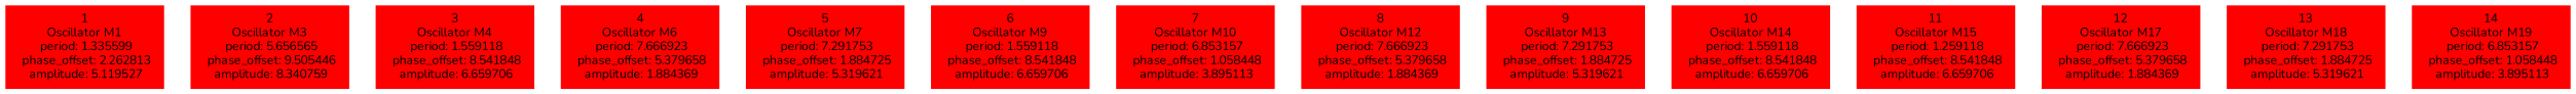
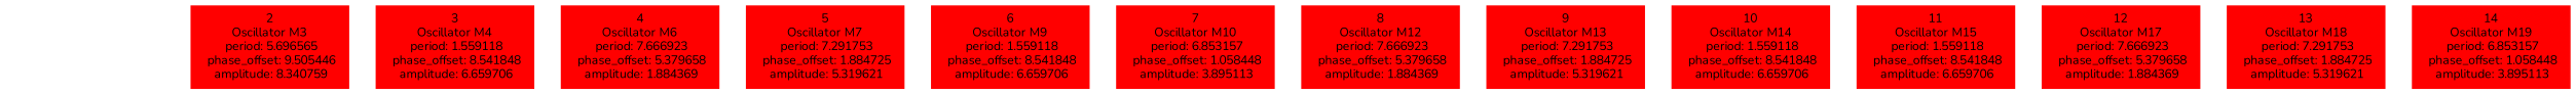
  digraph {
    forcelabels=true
    fontname=Nunito
    node [color=red fontsize=8 shape=box style=filled fontname=Nunito]
-   n1 [label=<1<BR />Oscillator M1<BR /> period: 1.335599<BR /> phase_offset: 2.262813<BR /> amplitude: 5.119527>]
-   n2 [label=<2<BR />Oscillator M3<BR /> period: 5.656565<BR /> phase_offset: 9.505446<BR /> amplitude: 8.340759>]
+   n2 [label=<2<BR />Oscillator M3<BR /> period: 5.696565<BR /> phase_offset: 9.505446<BR /> amplitude: 8.340759>]
    n3 [label=<3<BR />Oscillator M4<BR /> period: 1.559118<BR /> phase_offset: 8.541848<BR /> amplitude: 6.659706>]
    n4 [label=<4<BR />Oscillator M6<BR /> period: 7.666923<BR /> phase_offset: 5.379658<BR /> amplitude: 1.884369>]
    n5 [label=<5<BR />Oscillator M7<BR /> period: 7.291753<BR /> phase_offset: 1.884725<BR /> amplitude: 5.319621>]
    n6 [label=<6<BR />Oscillator M9<BR /> period: 1.559118<BR /> phase_offset: 8.541848<BR /> amplitude: 6.659706>]
    n7 [label=<7<BR />Oscillator M10<BR /> period: 6.853157<BR /> phase_offset: 1.058448<BR /> amplitude: 3.895113>]
    n8 [label=<8<BR />Oscillator M12<BR /> period: 7.666923<BR /> phase_offset: 5.379658<BR /> amplitude: 1.884369>]
    n9 [label=<9<BR />Oscillator M13<BR /> period: 7.291753<BR /> phase_offset: 1.884725<BR /> amplitude: 5.319621>]
    n10 [label=<10<BR />Oscillator M14<BR /> period: 1.559118<BR /> phase_offset: 8.541848<BR /> amplitude: 6.659706>]
-   n11 [label=<11<BR />Oscillator M15<BR /> period: 1.259118<BR /> phase_offset: 8.541848<BR /> amplitude: 6.659706>]
+   n11 [label=<11<BR />Oscillator M15<BR /> period: 1.559118<BR /> phase_offset: 8.541848<BR /> amplitude: 6.659706>]
    n12 [label=<12<BR />Oscillator M17<BR /> period: 7.666923<BR /> phase_offset: 5.379658<BR /> amplitude: 1.884369>]
    n13 [label=<13<BR />Oscillator M18<BR /> period: 7.291753<BR /> phase_offset: 1.884725<BR /> amplitude: 5.319621>]
    n14 [label=<14<BR />Oscillator M19<BR /> period: 6.853157<BR /> phase_offset: 1.058448<BR /> amplitude: 3.895113>]
  }
